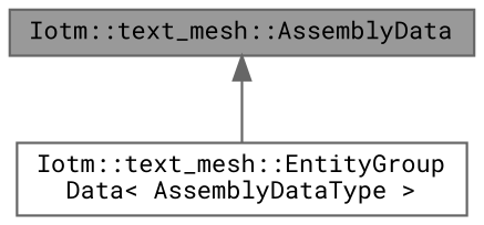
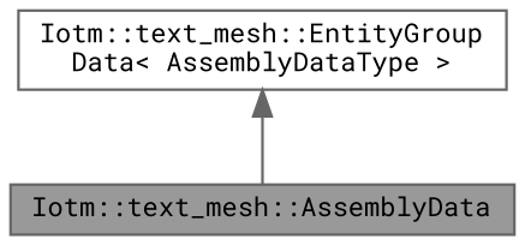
  digraph {
    fontname="Roboto Mono"
    node [color=gray40 fontname="Roboto Mono" fontsize=10 shape=box style=filled]
    n1 [fillcolor=grey60 fontcolor=black height=0.2 label="Iotm::text_mesh::AssemblyData" width=0.4]
    n2 [fillcolor=white height=0.2 label="Iotm::text_mesh::EntityGroup\lData\< AssemblyDataType \>" width=0.4]
-   n1 -> n2 [color=gray40 dir=back fontname="Roboto Mono" fontsize=10 labelfontname=Helvetica labelfontsize=10 style=solid]
+   n2 -> n1 [color=gray40 dir=back fontname="Roboto Mono" fontsize=10 labelfontname=Helvetica labelfontsize=10 style=solid]
  }
